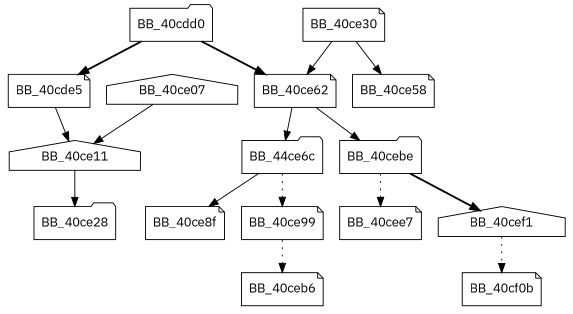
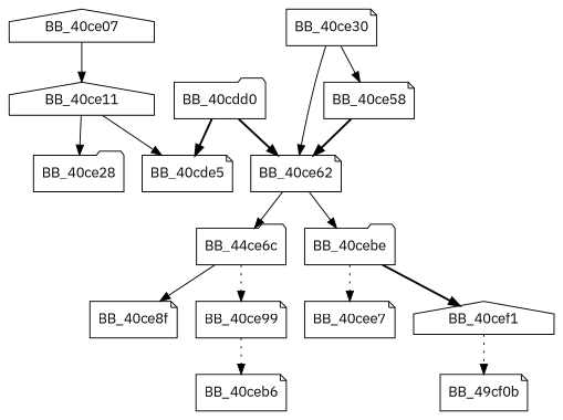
  digraph {
    fontname="IBM Plex Sans"
    node [fontname="IBM Plex Sans" shape=note]
    edge [fontname="IBM Plex Sans" style=solid]
    BB_40cdd0 [shape=folder]
    BB_40cde5
    BB_40ce62
    BB_40ce11 [shape=house]
    BB_40ce30
    BB_40ce58
    BB_40ce07 [shape=house]
    BB_40ce28 [shape=folder]
    n9 [label=BB_44ce6c shape=folder]
    BB_40cebe [shape=folder]
    BB_40ce8f
    BB_40ce99
    BB_40cee7
    BB_40cef1 [shape=house]
    BB_40ceb6
-   BB_40cf0b
+   BB_40cf0b [label=BB_49cf0b]
    BB_40cdd0 -> BB_40cde5 [style=bold]
    BB_40cdd0 -> BB_40ce62 [style=bold]
-   BB_40cde5 -> BB_40ce11
+   BB_40ce11 -> BB_40cde5
    BB_40ce62 -> n9
    BB_40ce62 -> BB_40cebe
    BB_40ce11 -> BB_40ce28
    BB_40ce30 -> BB_40ce62
    BB_40ce30 -> BB_40ce58
+   BB_40ce58 -> BB_40ce62 [style=bold]
    BB_40ce07 -> BB_40ce11
    n9 -> BB_40ce8f
    n9 -> BB_40ce99 [style=dotted]
    BB_40cebe -> BB_40cee7 [style=dotted]
    BB_40cebe -> BB_40cef1 [style=bold]
    BB_40ce99 -> BB_40ceb6 [style=dotted]
    BB_40cef1 -> BB_40cf0b [style=dotted]
  }
